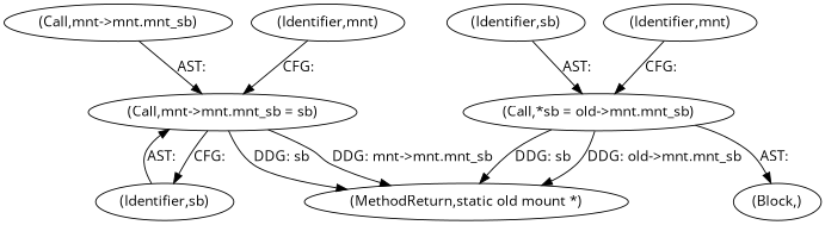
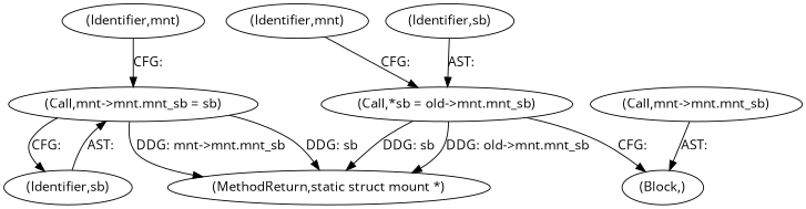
  digraph {
    fontname="Open Sans"
    node [fontname="Open Sans"]
    edge [fontname="Open Sans"]
    n1 [label="(Call,*sb = old->mnt.mnt_sb)"]
-   n2 [label="(MethodReturn,static old mount *)"]
+   n2 [label="(MethodReturn,static struct mount *)"]
    n3 [label="(Block,)"]
    n4 [label="(Call,mnt->mnt.mnt_sb = sb)"]
    n5 [label="(Identifier,sb)"]
    n6 [label="(Identifier,sb)"]
    n7 [label="(Identifier,mnt)"]
    n8 [label="(Call,mnt->mnt.mnt_sb)"]
    n9 [label="(Identifier,mnt)"]
    n1 -> n2 [label="DDG: old->mnt.mnt_sb"]
    n1 -> n2 [label="DDG: sb"]
-   n1 -> n3 [label="AST: "]
+   n1 -> n3 [label="CFG: "]
    n4 -> n2 [label="DDG: sb"]
    n4 -> n2 [label="DDG: mnt->mnt.mnt_sb"]
    n4 -> n5 [label="CFG: "]
    n5 -> n4 [label="AST: "]
    n6 -> n1 [label="AST: "]
    n7 -> n1 [label="CFG: "]
-   n8 -> n4 [label="AST: "]
+   n8 -> n3 [label="AST: "]
    n9 -> n4 [label="CFG: "]
  }
